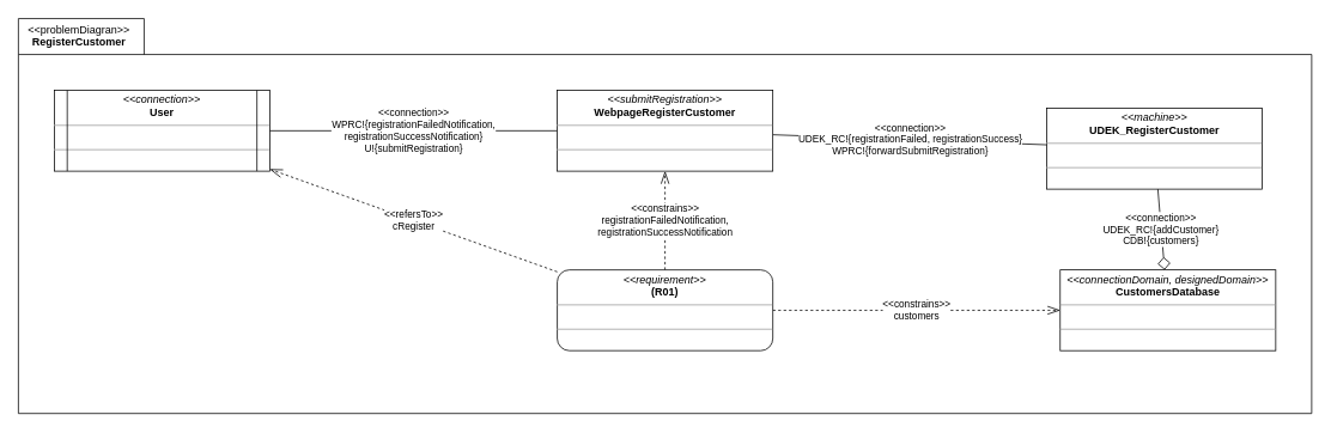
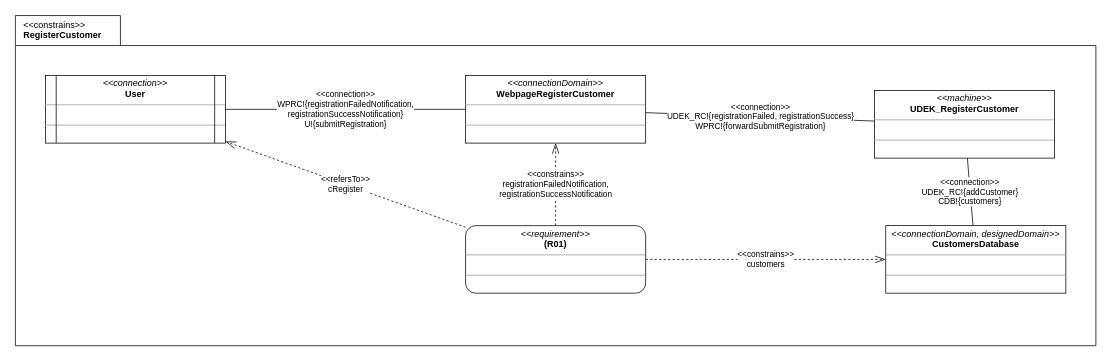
  <mxCell id="0" />
  <mxCell id="1" parent="0" />
- <mxCell id="2" value="&lt;div&gt;&lt;span style=&quot;font-weight: 400&quot;&gt;&amp;lt;&amp;lt;problemDiagran&amp;gt;&amp;gt;&lt;/span&gt;&lt;/div&gt;&lt;div style=&quot;text-align: center&quot;&gt;RegisterCustomer&lt;/div&gt;" style="shape=folder;fontStyle=1;spacingTop=1;tabWidth=140;tabHeight=40;tabPosition=left;html=1;rounded=0;shadow=0;glass=0;comic=0;sketch=0;pointerEvents=1;gradientColor=none;labelPosition=center;verticalLabelPosition=middle;align=left;verticalAlign=top;spacing=0;spacingLeft=11;collapsible=1;container=1;recursiveResize=0;fillColor=default;" parent="1" vertex="1"><mxGeometry x="20" y="20" width="1440" height="440" as="geometry"><mxRectangle width="140" height="40" as="alternateBounds" /></mxGeometry></mxCell>
+ <mxCell id="2" value="&lt;div&gt;&lt;span style=&quot;font-weight: 400&quot;&gt;&amp;lt;&amp;lt;constrains&amp;gt;&amp;gt;&lt;/span&gt;&lt;/div&gt;&lt;div style=&quot;text-align: center&quot;&gt;RegisterCustomer&lt;/div&gt;" style="shape=folder;fontStyle=1;spacingTop=1;tabWidth=140;tabHeight=40;tabPosition=left;html=1;rounded=0;shadow=0;glass=0;comic=0;sketch=0;pointerEvents=1;gradientColor=none;labelPosition=center;verticalLabelPosition=middle;align=left;verticalAlign=top;spacing=0;spacingLeft=11;collapsible=1;container=1;recursiveResize=0;fillColor=default;" parent="1" vertex="1"><mxGeometry x="20" y="20" width="1440" height="440" as="geometry"><mxRectangle width="140" height="40" as="alternateBounds" /></mxGeometry></mxCell>
  <mxCell id="3" value="" style="group" parent="2" vertex="1" connectable="0"><mxGeometry x="40" y="80" width="1360" height="290" as="geometry" /></mxCell>
  <mxCell id="4" value="" style="group" parent="3" vertex="1" connectable="0"><mxGeometry width="240" height="90" as="geometry" /></mxCell>
  <mxCell id="5" value="&lt;p style=&quot;margin: 0px ; margin-top: 4px ; text-align: center&quot;&gt;&lt;i&gt;&amp;lt;&amp;lt;connection&amp;gt;&amp;gt;&lt;/i&gt;&lt;br&gt;&lt;b&gt;User&lt;/b&gt;&lt;/p&gt;&lt;hr size=&quot;1&quot;&gt;&lt;p style=&quot;margin: 0px ; margin-left: 4px&quot;&gt;&lt;br&gt;&lt;/p&gt;&lt;hr size=&quot;1&quot;&gt;&lt;p style=&quot;margin: 0px ; margin-left: 4px&quot;&gt;&lt;br&gt;&lt;/p&gt;" style="verticalAlign=top;align=left;overflow=fill;fontSize=12;fontFamily=Helvetica;html=1;rounded=0;shadow=0;glass=0;comic=0;sketch=0;pointerEvents=1;fontColor=default;gradientColor=none;container=0;points=[[0,0,0,0,0],[0,0.24,0,0,0],[0,0.5,0,0,0],[0,0.76,0,0,0],[0,1,0,0,0],[0.06,0,0,0,0],[0.06,1,0,0,0],[0.13,0,0,0,0],[0.13,1,0,0,0],[0.25,0,0,0,0],[0.25,1,0,0,0],[0.5,0,0,0,0],[0.5,1,0,0,0],[0.75,0,0,0,0],[0.75,1,0,0,0],[0.88,0,0,0,0],[0.88,1,0,0,0],[0.94,0,0,0,0],[0.94,1,0,0,0],[1,0,0,0,0],[1,0.26,0,0,0],[1,0.5,0,0,0],[1,0.76,0,0,0],[1,1,0,0,0]];" parent="4" vertex="1"><mxGeometry width="240" height="90" as="geometry" /></mxCell>
  <mxCell id="6" style="edgeStyle=none;shape=connector;rounded=0;orthogonalLoop=1;jettySize=auto;html=1;exitX=0.06;exitY=0;exitDx=0;exitDy=0;exitPerimeter=0;entryX=0.06;entryY=1;entryDx=0;entryDy=0;entryPerimeter=0;labelBackgroundColor=default;fontFamily=Helvetica;fontSize=11;fontColor=default;endArrow=none;endFill=0;strokeColor=default;strokeWidth=1;" parent="4" source="5" target="5" edge="1"><mxGeometry relative="1" as="geometry" /></mxCell>
  <mxCell id="7" style="edgeStyle=none;shape=connector;rounded=0;orthogonalLoop=1;jettySize=auto;html=1;exitX=0.94;exitY=0;exitDx=0;exitDy=0;exitPerimeter=0;entryX=0.94;entryY=1;entryDx=0;entryDy=0;entryPerimeter=0;labelBackgroundColor=default;fontFamily=Helvetica;fontSize=11;fontColor=default;endArrow=none;endFill=0;strokeColor=default;strokeWidth=1;" parent="4" source="5" target="5" edge="1"><mxGeometry relative="1" as="geometry" /></mxCell>
  <mxCell id="8" value="&lt;p style=&quot;margin: 0px ; margin-top: 4px ; text-align: center&quot;&gt;&lt;i&gt;&amp;lt;&amp;lt;machine&amp;gt;&amp;gt;&lt;/i&gt;&lt;br&gt;&lt;b&gt;UDEK_RegisterCustomer&lt;/b&gt;&lt;/p&gt;&lt;hr size=&quot;1&quot;&gt;&lt;p style=&quot;margin: 0px ; margin-left: 4px&quot;&gt;&lt;br&gt;&lt;/p&gt;&lt;hr size=&quot;1&quot;&gt;&lt;p style=&quot;margin: 0px ; margin-left: 4px&quot;&gt;&lt;br&gt;&lt;/p&gt;" style="verticalAlign=top;align=left;overflow=fill;fontSize=12;fontFamily=Helvetica;html=1;rounded=0;shadow=0;glass=0;comic=0;sketch=0;pointerEvents=1;fontColor=default;gradientColor=none;container=0;" parent="3" vertex="1"><mxGeometry x="1105" y="20" width="240" height="90" as="geometry" /></mxCell>
  <mxCell id="9" value="&amp;lt;&amp;lt;connection&amp;gt;&amp;gt;&lt;br&gt;WPRC!{registrationFailedNotification,&lt;br&gt;registrationSuccessNotification}&lt;br&gt;U!{submitRegistration}" style="edgeStyle=none;rounded=0;orthogonalLoop=1;jettySize=auto;html=1;endArrow=none;endFill=0;endSize=12;" parent="3" source="11" target="5" edge="1"><mxGeometry relative="1" as="geometry" /></mxCell>
  <mxCell id="10" value="&amp;lt;&amp;lt;connection&amp;gt;&amp;gt;&lt;br&gt;UDEK_RC!{registrationFailed, registrationSuccess}&lt;br&gt;WPRC!{forwardSubmitRegistration}&lt;br&gt;" style="edgeStyle=none;rounded=0;orthogonalLoop=1;jettySize=auto;html=1;endArrow=none;endFill=0;endSize=12;" parent="3" source="11" target="8" edge="1"><mxGeometry relative="1" as="geometry" /></mxCell>
- <mxCell id="11" value="&lt;p style=&quot;margin: 0px ; margin-top: 4px ; text-align: center&quot;&gt;&lt;i&gt;&amp;lt;&amp;lt;submitRegistration&amp;gt;&amp;gt;&lt;/i&gt;&lt;br&gt;&lt;b&gt;WebpageRegisterCustomer&lt;/b&gt;&lt;/p&gt;&lt;hr size=&quot;1&quot;&gt;&lt;p style=&quot;margin: 0px ; margin-left: 4px&quot;&gt;&lt;br&gt;&lt;/p&gt;&lt;hr size=&quot;1&quot;&gt;&lt;p style=&quot;margin: 0px ; margin-left: 4px&quot;&gt;&lt;br&gt;&lt;/p&gt;" style="verticalAlign=top;align=left;overflow=fill;fontSize=12;fontFamily=Helvetica;html=1;rounded=0;shadow=0;glass=0;comic=0;sketch=0;pointerEvents=1;fontColor=default;gradientColor=none;container=0;" parent="3" vertex="1"><mxGeometry x="560" width="240" height="90" as="geometry" /></mxCell>
+ <mxCell id="11" value="&lt;p style=&quot;margin: 0px ; margin-top: 4px ; text-align: center&quot;&gt;&lt;i&gt;&amp;lt;&amp;lt;connectionDomain&amp;gt;&amp;gt;&lt;/i&gt;&lt;br&gt;&lt;b&gt;WebpageRegisterCustomer&lt;/b&gt;&lt;/p&gt;&lt;hr size=&quot;1&quot;&gt;&lt;p style=&quot;margin: 0px ; margin-left: 4px&quot;&gt;&lt;br&gt;&lt;/p&gt;&lt;hr size=&quot;1&quot;&gt;&lt;p style=&quot;margin: 0px ; margin-left: 4px&quot;&gt;&lt;br&gt;&lt;/p&gt;" style="verticalAlign=top;align=left;overflow=fill;fontSize=12;fontFamily=Helvetica;html=1;rounded=0;shadow=0;glass=0;comic=0;sketch=0;pointerEvents=1;fontColor=default;gradientColor=none;container=0;" parent="3" vertex="1"><mxGeometry x="560" width="240" height="90" as="geometry" /></mxCell>
  <mxCell id="12" value="&lt;p style=&quot;margin: 0px ; margin-top: 4px ; text-align: center&quot;&gt;&lt;i&gt;&amp;lt;&amp;lt;connectionDomain, designedDomain&amp;gt;&amp;gt;&lt;/i&gt;&lt;br&gt;&lt;b&gt;CustomersDatabase&lt;/b&gt;&lt;/p&gt;&lt;hr size=&quot;1&quot;&gt;&lt;p style=&quot;margin: 0px ; margin-left: 4px&quot;&gt;&lt;br&gt;&lt;/p&gt;&lt;hr size=&quot;1&quot;&gt;&lt;p style=&quot;margin: 0px ; margin-left: 4px&quot;&gt;&lt;br&gt;&lt;/p&gt;" style="verticalAlign=top;align=left;overflow=fill;fontSize=12;fontFamily=Helvetica;html=1;rounded=0;shadow=0;glass=0;comic=0;sketch=0;pointerEvents=1;fontColor=default;gradientColor=none;container=0;strokeWidth=1;" parent="3" vertex="1"><mxGeometry x="1120" y="200" width="240" height="90" as="geometry" /></mxCell>
- <mxCell id="13" value="&amp;lt;&amp;lt;connection&amp;gt;&amp;gt;&lt;br&gt;UDEK_RC!{addCustomer}&lt;br&gt;CDB!{customers}" style="edgeStyle=none;rounded=0;orthogonalLoop=1;jettySize=auto;html=1;endArrow=diamond;endFill=0;endSize=12;" parent="3" source="8" target="12" edge="1"><mxGeometry relative="1" as="geometry" /></mxCell>
+ <mxCell id="13" value="&amp;lt;&amp;lt;connection&amp;gt;&amp;gt;&lt;br&gt;UDEK_RC!{addCustomer}&lt;br&gt;CDB!{customers}" style="edgeStyle=none;rounded=0;orthogonalLoop=1;jettySize=auto;html=1;endArrow=none;endFill=0;endSize=12;" parent="3" source="8" target="12" edge="1"><mxGeometry relative="1" as="geometry" /></mxCell>
  <mxCell id="14" value="&amp;lt;&amp;lt;constrains&amp;gt;&amp;gt;&lt;br&gt;customers" style="rounded=0;orthogonalLoop=1;jettySize=auto;html=1;dashed=1;endArrow=openThin;endFill=0;endSize=12;" parent="3" source="17" target="12" edge="1"><mxGeometry relative="1" as="geometry" /></mxCell>
  <mxCell id="15" value="&amp;lt;&amp;lt;refersTo&amp;gt;&amp;gt;&lt;br&gt;cRegister" style="edgeStyle=none;rounded=0;orthogonalLoop=1;jettySize=auto;html=1;dashed=1;endArrow=openThin;endFill=0;endSize=12;" parent="3" source="17" target="5" edge="1"><mxGeometry relative="1" as="geometry" /></mxCell>
  <mxCell id="16" value="&amp;lt;&amp;lt;constrains&amp;gt;&amp;gt;&lt;br&gt;registrationFailedNotification,&lt;br&gt;registrationSuccessNotification" style="edgeStyle=none;rounded=0;orthogonalLoop=1;jettySize=auto;html=1;dashed=1;endArrow=openThin;endFill=0;endSize=12;" parent="3" source="17" target="11" edge="1"><mxGeometry relative="1" as="geometry" /></mxCell>
  <mxCell id="17" value="&lt;p style=&quot;margin: 0px ; margin-top: 4px ; text-align: center&quot;&gt;&lt;i&gt;&amp;lt;&amp;lt;requirement&amp;gt;&amp;gt;&lt;/i&gt;&lt;br&gt;&lt;b&gt;(R01)&lt;/b&gt;&lt;/p&gt;&lt;hr size=&quot;1&quot;&gt;&lt;p style=&quot;margin: 0px ; margin-left: 4px&quot;&gt;&lt;br&gt;&lt;/p&gt;&lt;hr size=&quot;1&quot;&gt;&lt;p style=&quot;margin: 0px ; margin-left: 4px&quot;&gt;&lt;br&gt;&lt;/p&gt;" style="verticalAlign=top;align=left;overflow=fill;fontSize=12;fontFamily=Helvetica;html=1;shadow=0;glass=0;comic=0;sketch=0;pointerEvents=1;fontColor=default;gradientColor=none;container=0;rounded=1;" parent="3" vertex="1"><mxGeometry x="560" y="200" width="240" height="90" as="geometry" /></mxCell>
